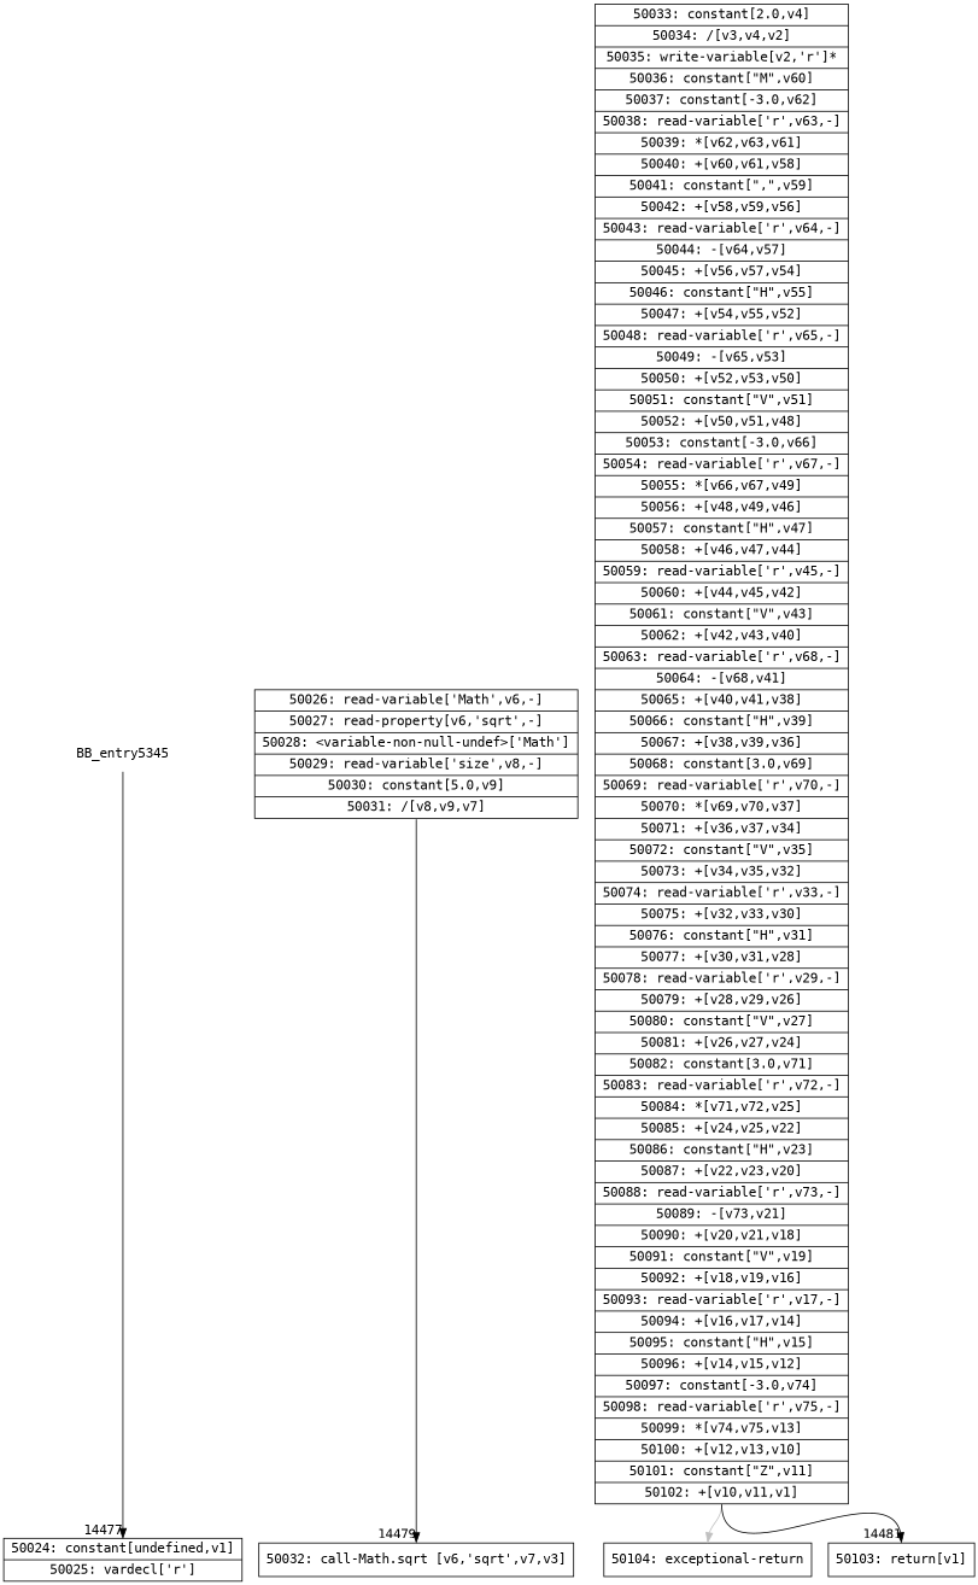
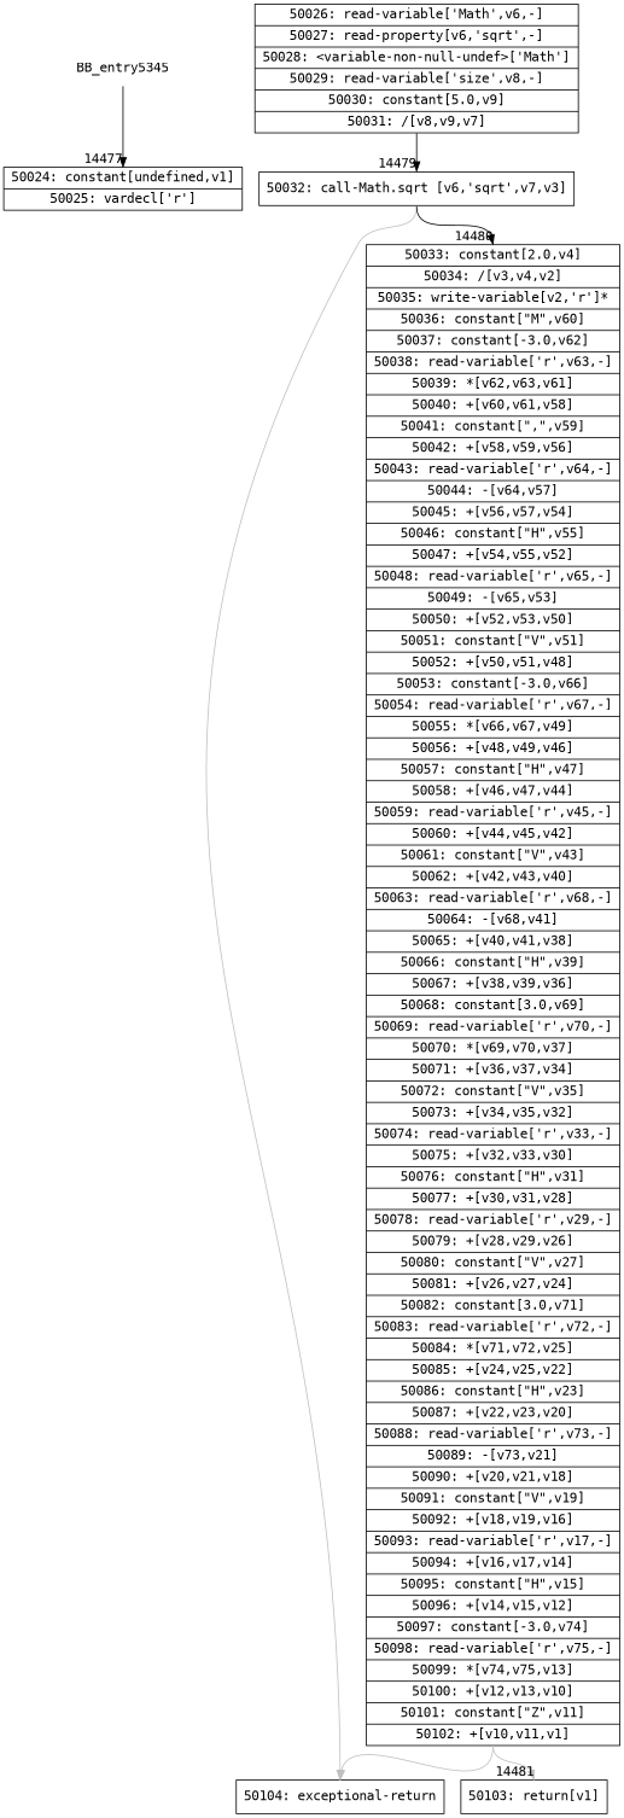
  digraph {
    fontname="DejaVu Sans Mono"
    rankdir=TD
    node [fontname="DejaVu Sans Mono" shape=record]
    edge [fontname="DejaVu Sans Mono" headport=n tailport=s]
    n1 [label=BB_entry5345 shape=none]
    n2 [label="{50024: constant[undefined,v1]|50025: vardecl['r']}"]
    n3 [label="{50026: read-variable['Math',v6,-]|50027: read-property[v6,'sqrt',-]|50028: \<variable-non-null-undef\>['Math']|50029: read-variable['size',v8,-]|50030: constant[5.0,v9]|50031: /[v8,v9,v7]}"]
    n4 [label="{50032: call-Math.sqrt [v6,'sqrt',v7,v3]}"]
    n5 [label="{50104: exceptional-return}"]
    n6 [label="{50033: constant[2.0,v4]|50034: /[v3,v4,v2]|50035: write-variable[v2,'r']*|50036: constant[\"M\",v60]|50037: constant[-3.0,v62]|50038: read-variable['r',v63,-]|50039: *[v62,v63,v61]|50040: +[v60,v61,v58]|50041: constant[\",\",v59]|50042: +[v58,v59,v56]|50043: read-variable['r',v64,-]|50044: -[v64,v57]|50045: +[v56,v57,v54]|50046: constant[\"H\",v55]|50047: +[v54,v55,v52]|50048: read-variable['r',v65,-]|50049: -[v65,v53]|50050: +[v52,v53,v50]|50051: constant[\"V\",v51]|50052: +[v50,v51,v48]|50053: constant[-3.0,v66]|50054: read-variable['r',v67,-]|50055: *[v66,v67,v49]|50056: +[v48,v49,v46]|50057: constant[\"H\",v47]|50058: +[v46,v47,v44]|50059: read-variable['r',v45,-]|50060: +[v44,v45,v42]|50061: constant[\"V\",v43]|50062: +[v42,v43,v40]|50063: read-variable['r',v68,-]|50064: -[v68,v41]|50065: +[v40,v41,v38]|50066: constant[\"H\",v39]|50067: +[v38,v39,v36]|50068: constant[3.0,v69]|50069: read-variable['r',v70,-]|50070: *[v69,v70,v37]|50071: +[v36,v37,v34]|50072: constant[\"V\",v35]|50073: +[v34,v35,v32]|50074: read-variable['r',v33,-]|50075: +[v32,v33,v30]|50076: constant[\"H\",v31]|50077: +[v30,v31,v28]|50078: read-variable['r',v29,-]|50079: +[v28,v29,v26]|50080: constant[\"V\",v27]|50081: +[v26,v27,v24]|50082: constant[3.0,v71]|50083: read-variable['r',v72,-]|50084: *[v71,v72,v25]|50085: +[v24,v25,v22]|50086: constant[\"H\",v23]|50087: +[v22,v23,v20]|50088: read-variable['r',v73,-]|50089: -[v73,v21]|50090: +[v20,v21,v18]|50091: constant[\"V\",v19]|50092: +[v18,v19,v16]|50093: read-variable['r',v17,-]|50094: +[v16,v17,v14]|50095: constant[\"H\",v15]|50096: +[v14,v15,v12]|50097: constant[-3.0,v74]|50098: read-variable['r',v75,-]|50099: *[v74,v75,v13]|50100: +[v12,v13,v10]|50101: constant[\"Z\",v11]|50102: +[v10,v11,v1]}"]
    n7 [label="{50103: return[v1]}"]
    n1 -> n2 [headlabel="    14477"]
    n3 -> n4 [headlabel="      14479"]
+   n4 -> n5 [color=gray]
+   n4 -> n6 [headlabel="      14480"]
    n6 -> n5 [color=gray]
-   n6 -> n7 [headlabel="      14481"]
+   n6 -> n7 [headlabel="      14481" color=gray]
  }
